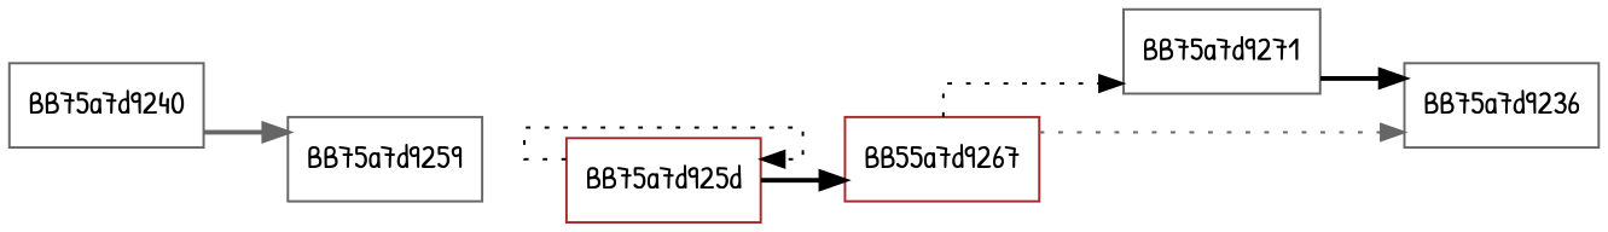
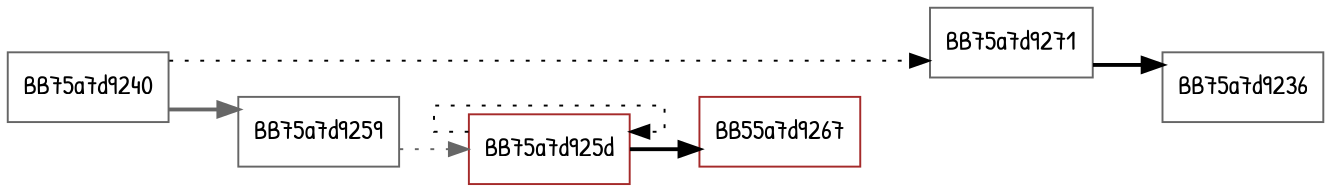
  digraph {
    fontname="Patrick Hand"
    rankdir=LR
    splines=ortho
    node [color=gray40 fontname="Patrick Hand" shape=box]
    edge [color=black fontname="Patrick Hand" style=dotted]
    BB75a7d9240
    BB75a7d9271
    BB75a7d9259
    n4 [label=BB75a7d9236]
    BB75a7d925d [color=brown]
    n6 [color=brown label=BB55a7d9267]
-   n6 -> BB75a7d9271
+   BB75a7d9240 -> BB75a7d9271
    BB75a7d9240 -> BB75a7d9259 [color=gray40 style=bold]
    BB75a7d9271 -> n4 [style=bold]
+   BB75a7d9259 -> BB75a7d925d [color=gray40]
    BB75a7d925d -> BB75a7d925d
    BB75a7d925d -> n6 [style=bold]
-   n6 -> n4 [color=gray40]
  }
